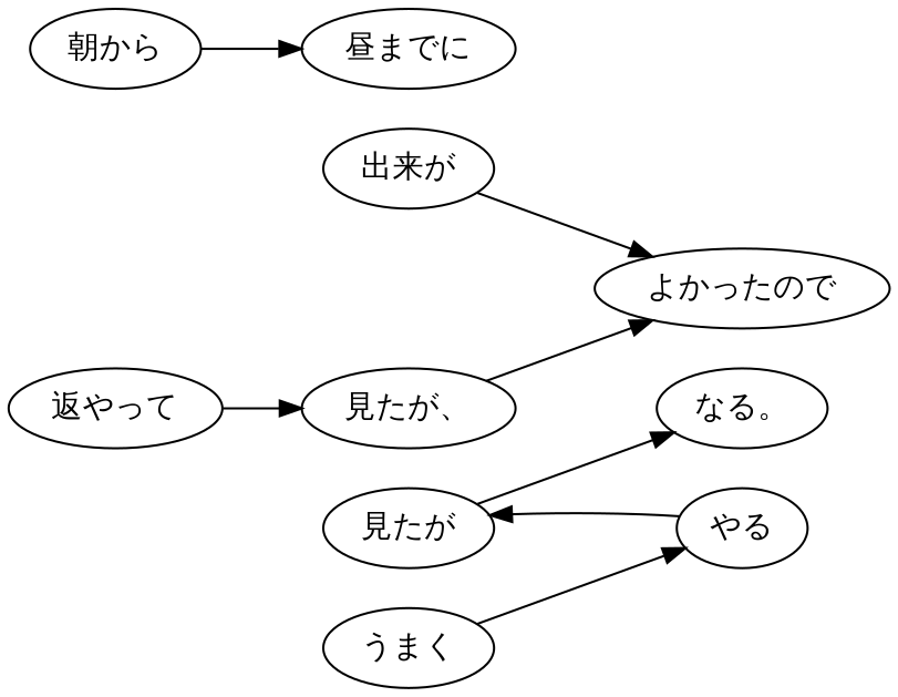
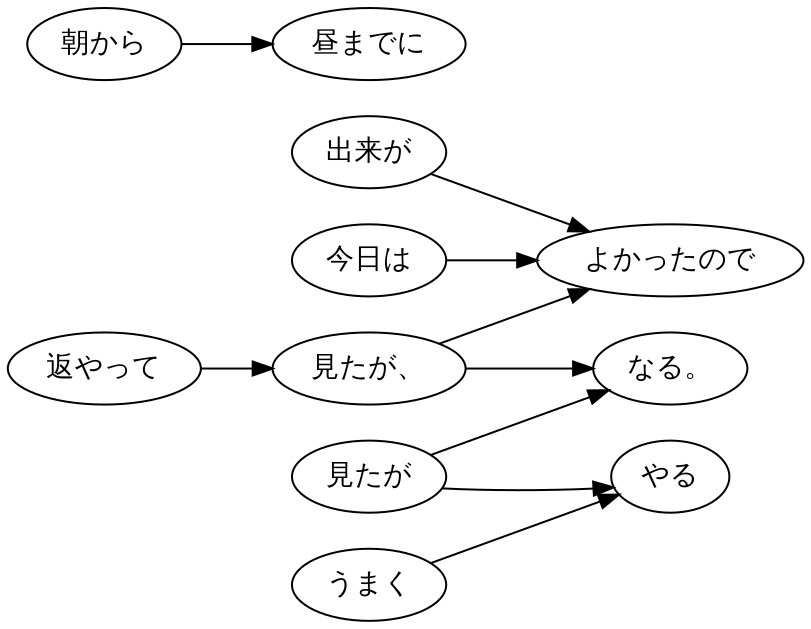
  digraph {
    fontname=Oswald
    rankdir=LR
    node [fontname=Oswald]
    edge [fontname=Oswald]
+   n1 [label="今日は"]
    n2 [label="よかったので"]
    n3 [label="出来が"]
    n4 [label="見たが、"]
    n5 [label="なる。"]
    n6 [label="朝から"]
    n7 [label="昼までに"]
    n8 [label="返やって"]
    n9 [label="やる"]
    n10 [label="見たが"]
    n11 [label="うまく"]
+   n1 -> n2
    n3 -> n2
    n4 -> n2
+   n4 -> n5
    n6 -> n7
    n8 -> n4
-   n9 -> n10
+   n10 -> n9
    n10 -> n5
    n11 -> n9
  }
